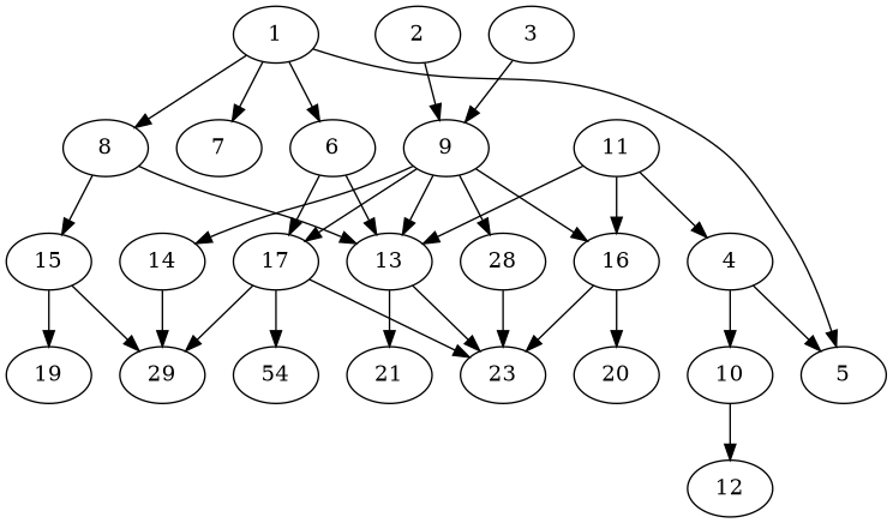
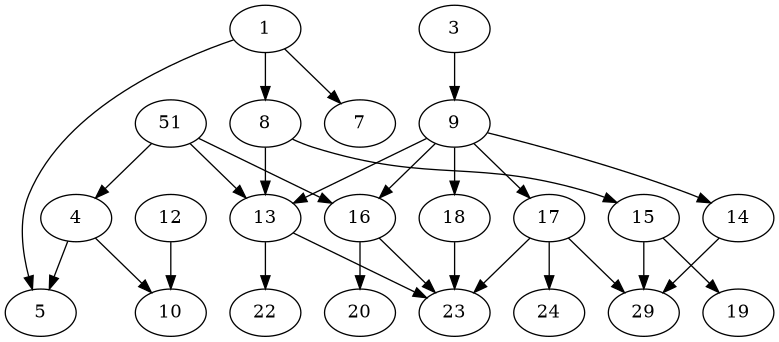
  digraph {
    node [alpha=0.07]
    1 [alpha=0.05 expect_size=340797014738060]
    5 [alpha=0.16 expect_size=3794520044621914]
-   6 [expect_size=3018105565502966]
    7 [alpha=0.19 expect_size=10092624342790556]
    8 [expect_size=48079426438308928]
    13 [alpha=0.04 expect_size=155266725016661920]
    17 [alpha=0.03 expect_size=71973184525968605184]
    15 [alpha=0.02 expect_size=189324305690001408000]
-   22 [alpha=0.04 expect_size=1620617950342119 label=21]
+   22 [alpha=0.04 expect_size=1620617950342119]
    23 [alpha=0.08 expect_size=2972031259569553408]
    n11 [alpha=0.03 expect_size=1122593849438013 label=29]
-   24 [alpha=0.00 expect_size=2992391169664687 label=54]
+   24 [alpha=0.00 expect_size=2992391169664687]
    19 [alpha=0.20 expect_size=223067144753550196736]
-   2 [alpha=0.01 expect_size=39375455243922568]
    9 [alpha=0.18 expect_size=63162325925888000000]
    14 [alpha=0.20 expect_size=143975982729384]
    16 [alpha=0.16 expect_size=26414195008725832]
-   18 [expect_size=527002945287752768 label=28]
+   18 [expect_size=527002945287752768]
    20 [alpha=0.14 expect_size=12181183410252808192]
    3 [expect_size=346767476978207232]
    4 [alpha=0.14 expect_size=1320903770112000000]
    10 [alpha=0.08 expect_size=5710637997793374]
    12 [alpha=0.14 expect_size=13463198328445124]
-   11 [alpha=0.10 expect_size=54009943207251944]
+   11 [alpha=0.10 expect_size=54009943207251944 label=51]
    1 -> 5
-   1 -> 6
    1 -> 7
    1 -> 8
-   6 -> 13
-   6 -> 17
    8 -> 13
    8 -> 15
    13 -> 22
    13 -> 23
    17 -> 23
    17 -> n11
    17 -> 24
    15 -> n11
    15 -> 19
-   2 -> 9
    9 -> 13
    9 -> 17
    9 -> 14
    9 -> 16
    9 -> 18
    14 -> n11
    16 -> 23
    16 -> 20
    18 -> 23
    3 -> 9
    4 -> 5
    4 -> 10
-   10 -> 12
+   12 -> 10
    11 -> 13
    11 -> 16
    11 -> 4
  }
